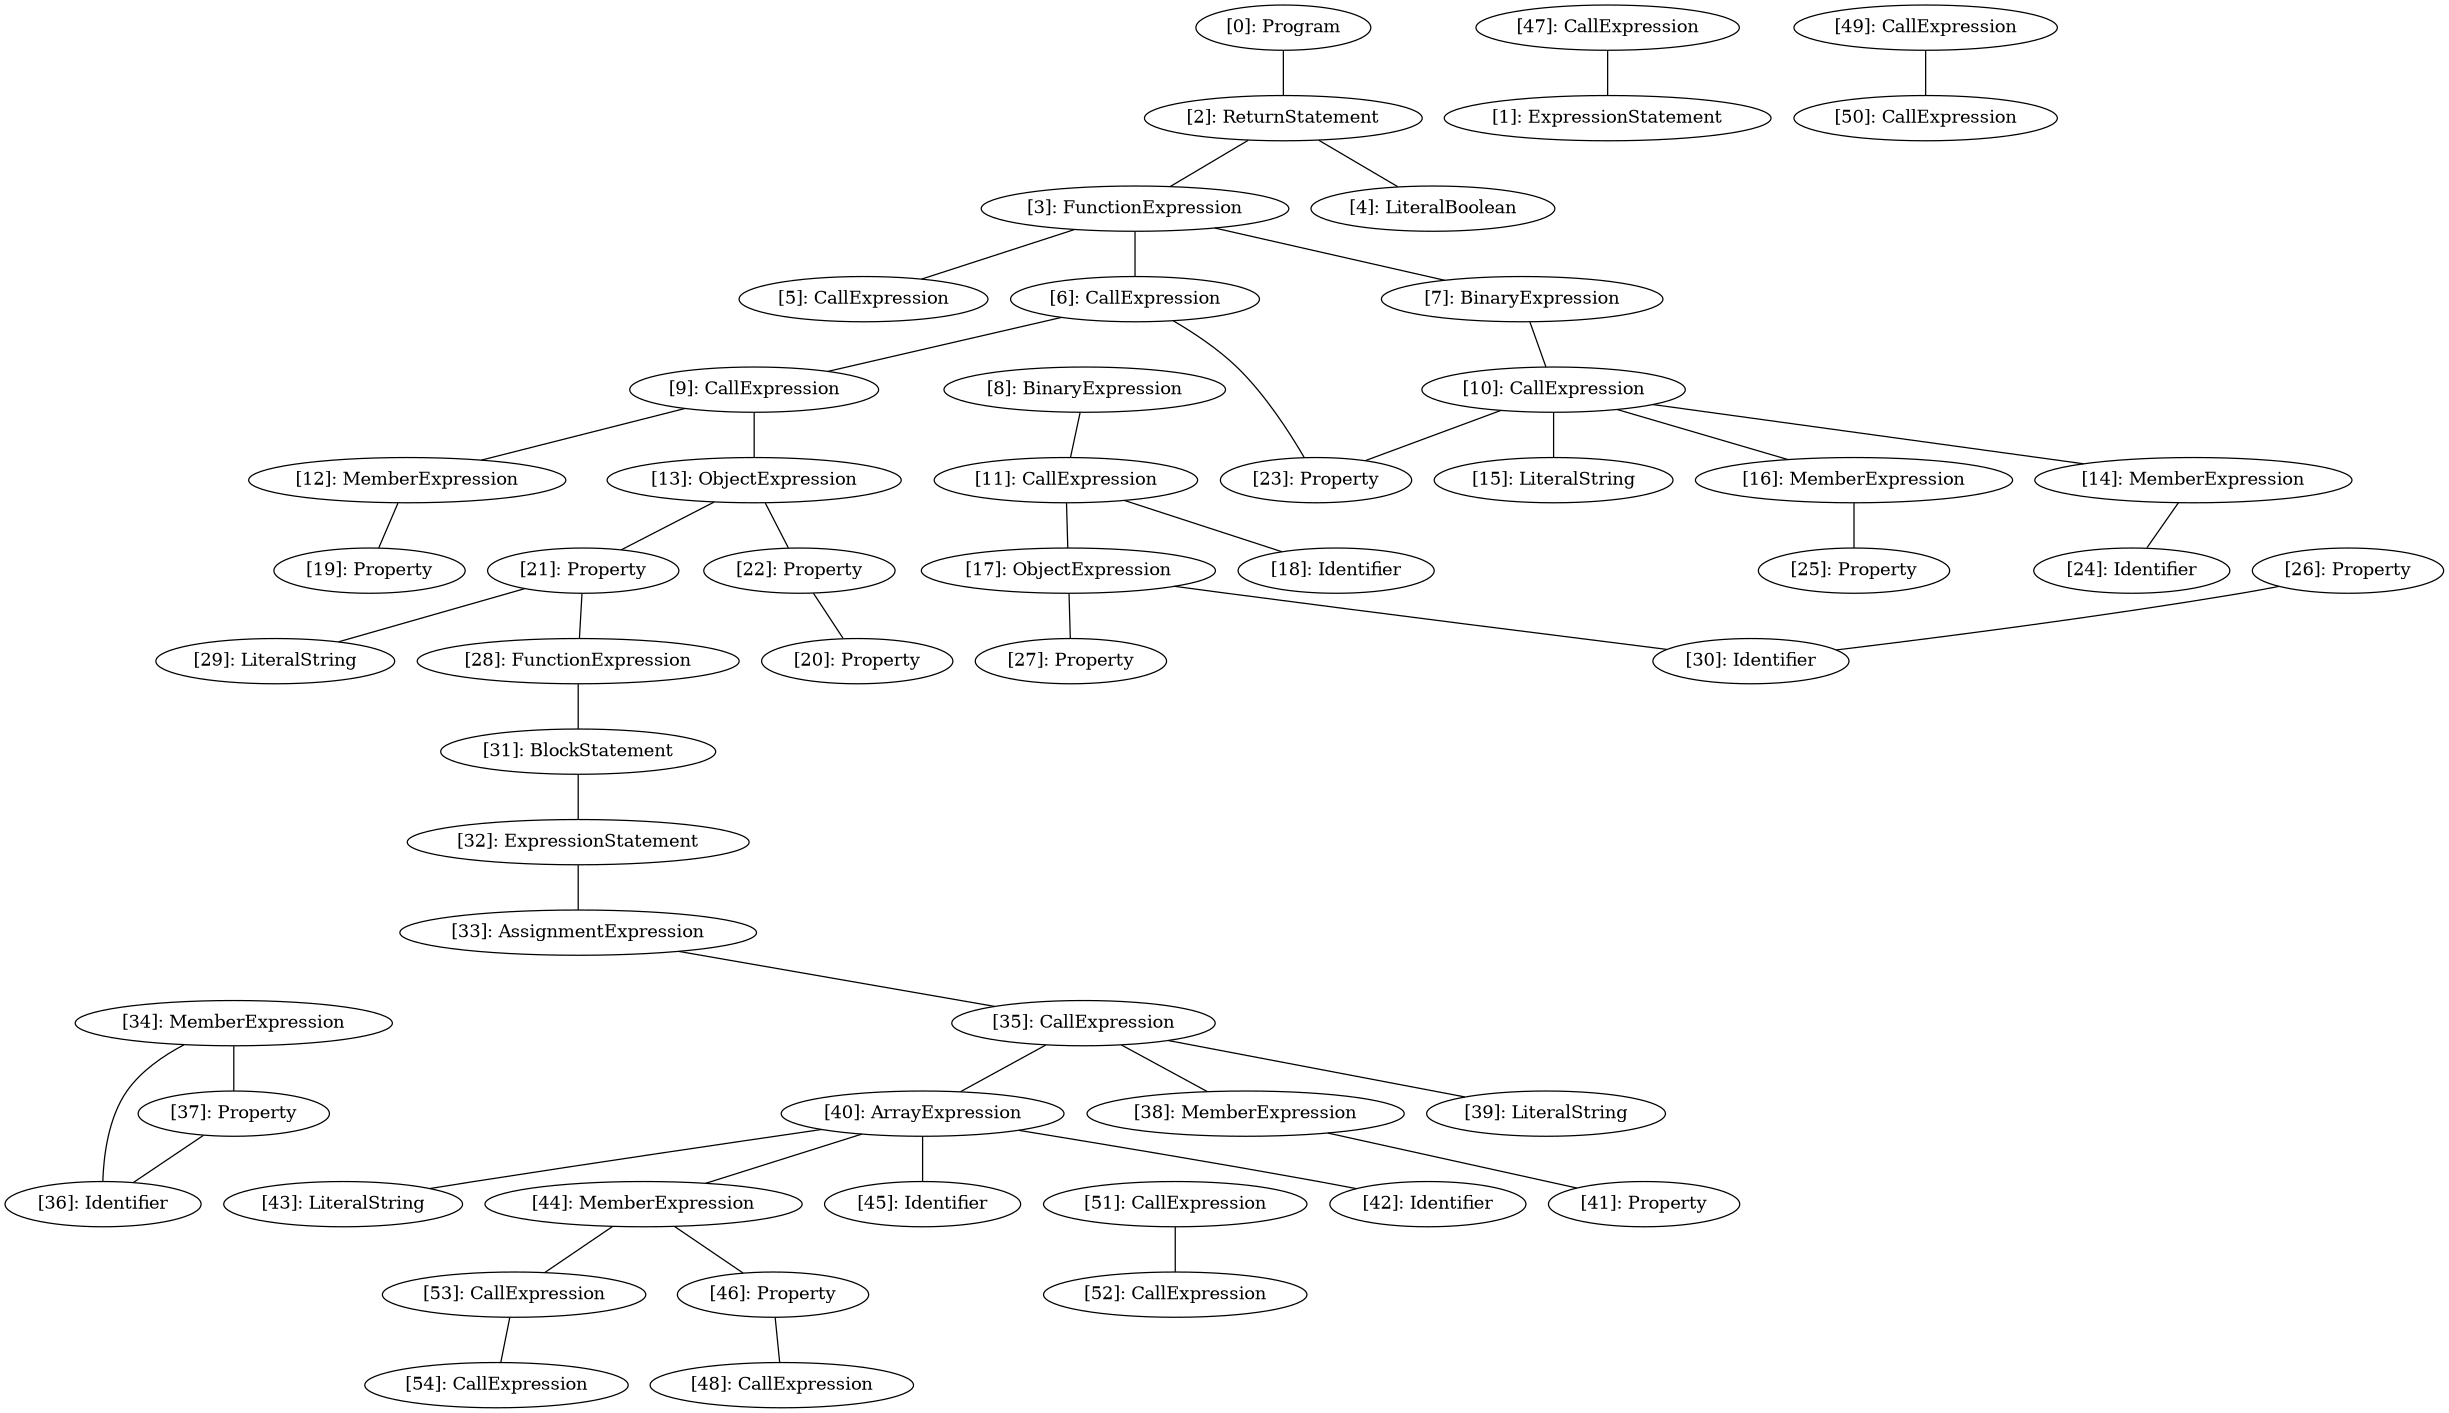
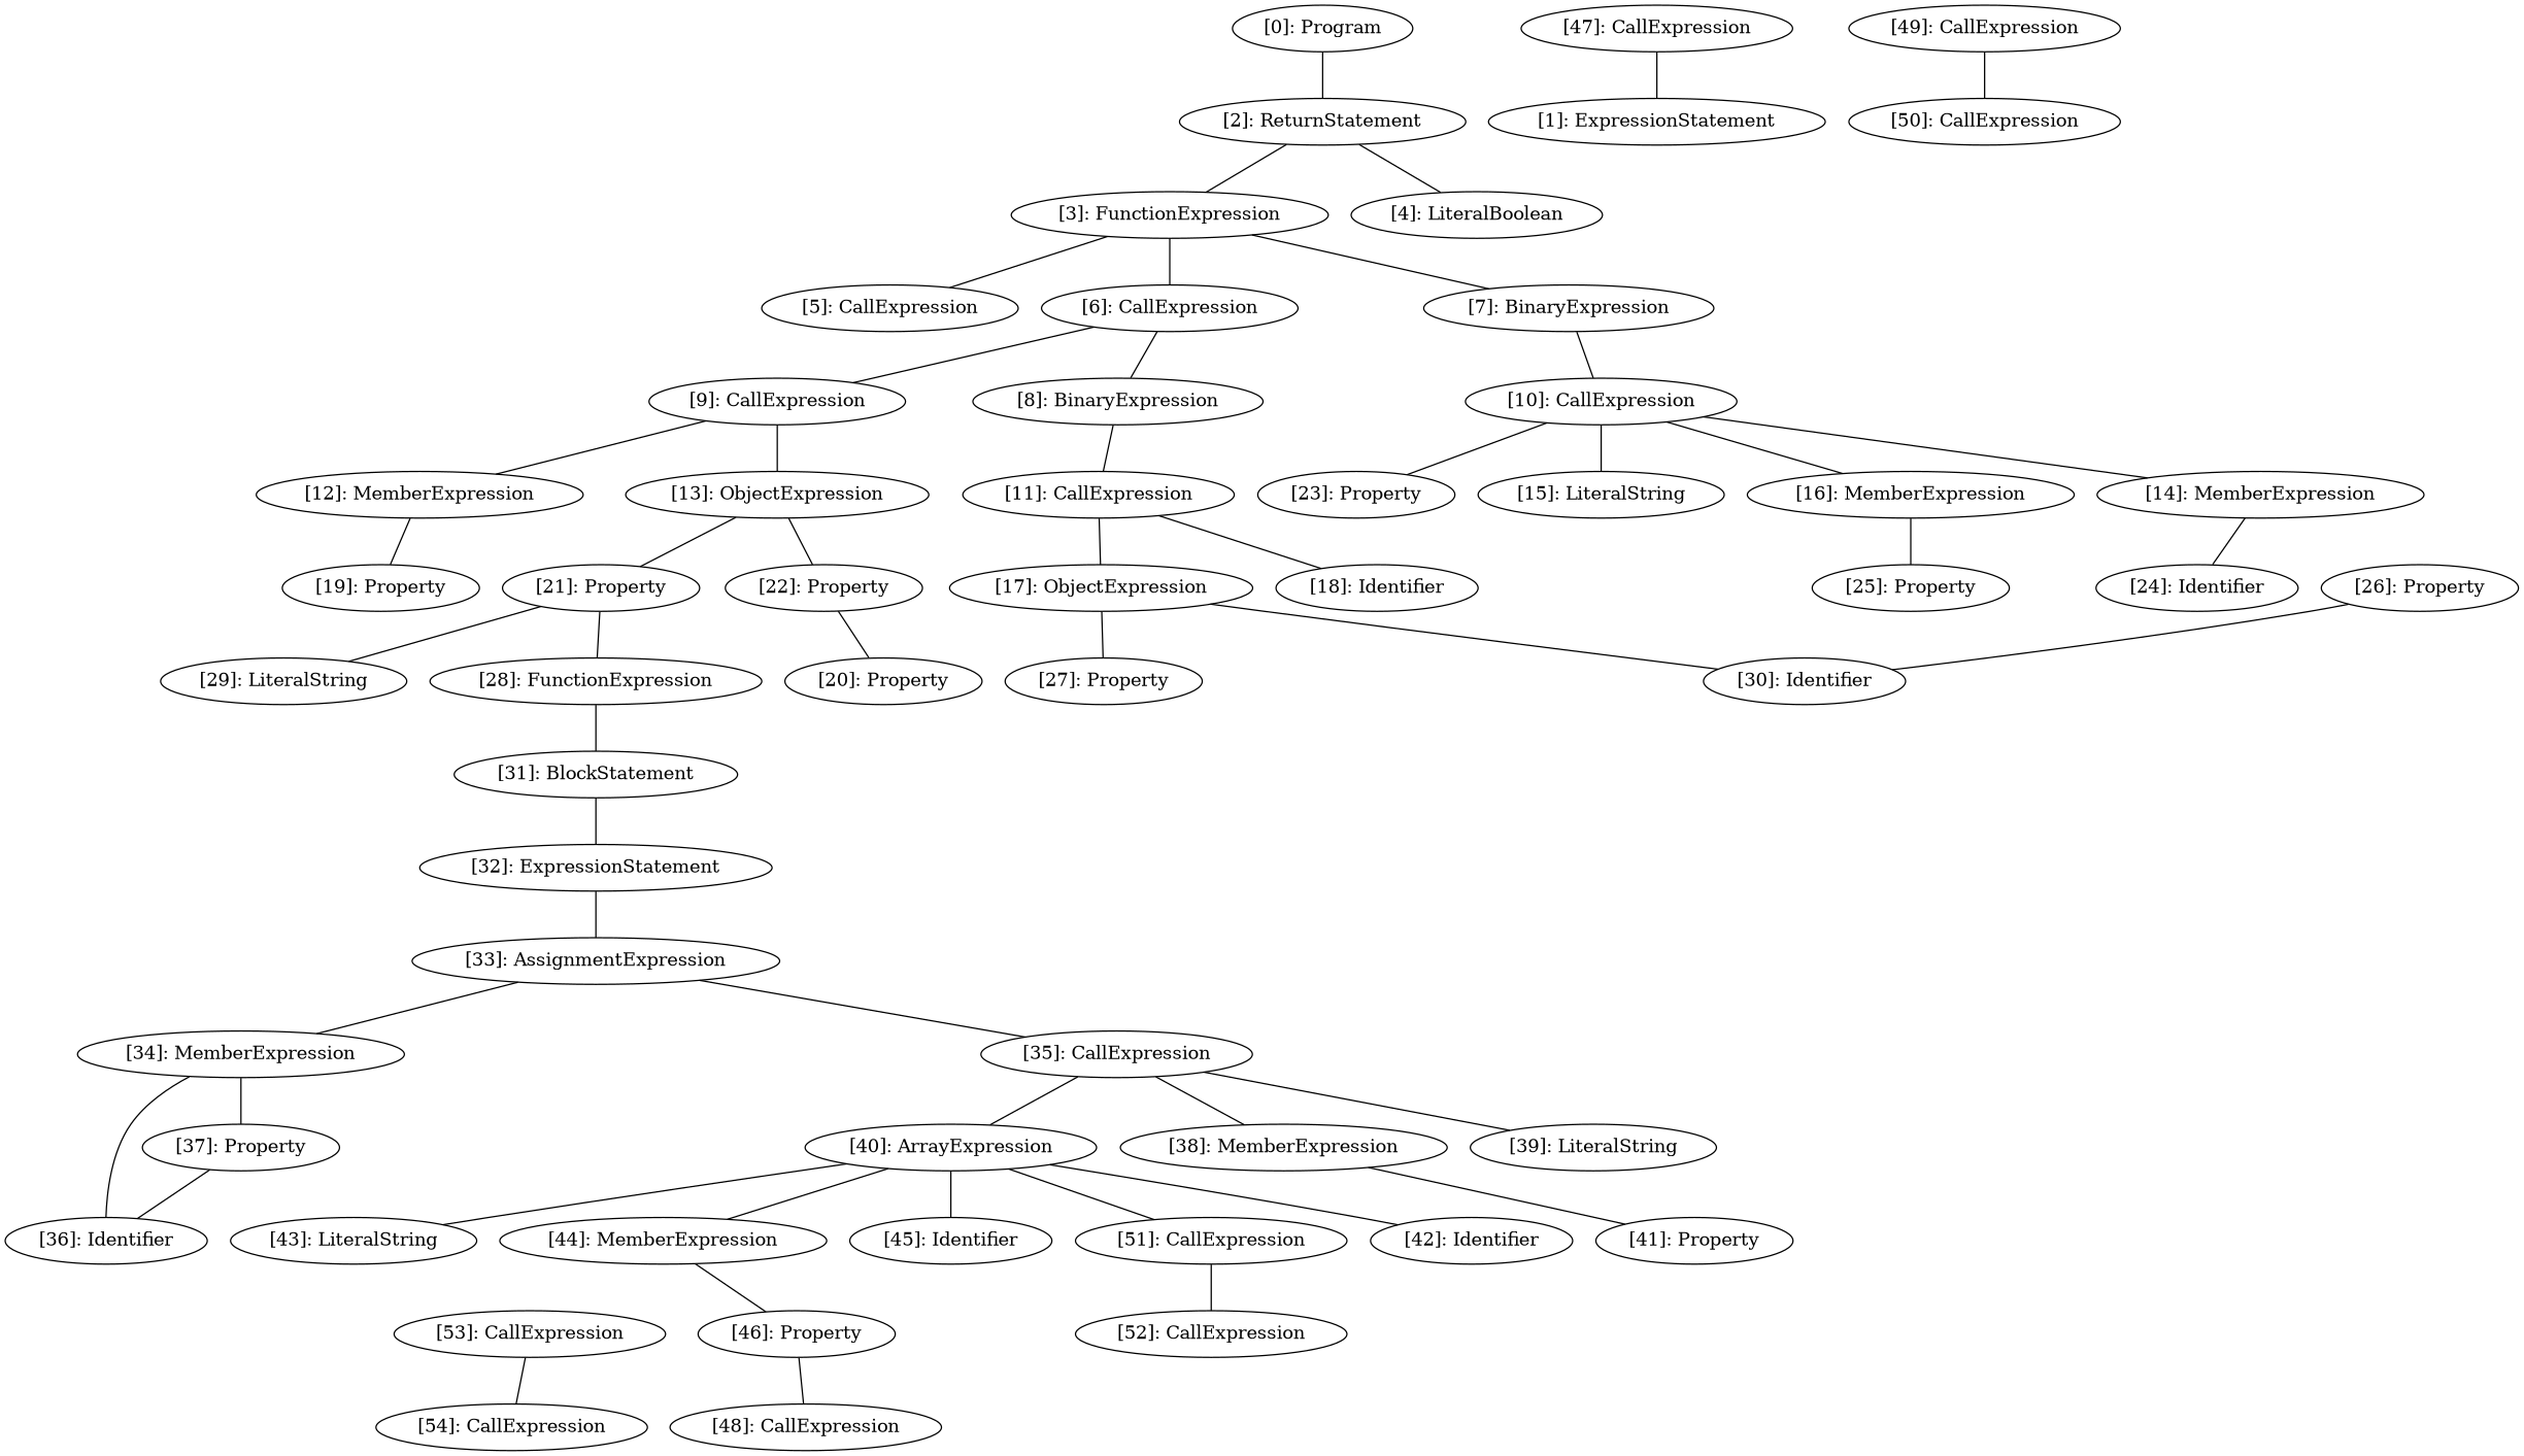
  graph {
    n1 [label="[0]: Program"]
    n2 [label="[2]: ReturnStatement"]
    n3 [label="[1]: ExpressionStatement"]
    n4 [label="[3]: FunctionExpression"]
    n5 [label="[4]: LiteralBoolean"]
    n6 [label="[5]: CallExpression"]
    n7 [label="[6]: CallExpression"]
    n8 [label="[7]: BinaryExpression"]
    n9 [label="[8]: BinaryExpression"]
    n10 [label="[9]: CallExpression"]
    n11 [label="[10]: CallExpression"]
    n12 [label="[11]: CallExpression"]
    n13 [label="[12]: MemberExpression"]
    n14 [label="[13]: ObjectExpression"]
    n15 [label="[14]: MemberExpression"]
    n16 [label="[15]: LiteralString"]
    n17 [label="[16]: MemberExpression"]
    n18 [label="[23]: Property"]
    n19 [label="[17]: ObjectExpression"]
    n20 [label="[18]: Identifier"]
    n21 [label="[19]: Property"]
    n22 [label="[21]: Property"]
    n23 [label="[22]: Property"]
    n24 [label="[24]: Identifier"]
    n25 [label="[25]: Property"]
    n26 [label="[27]: Property"]
    n27 [label="[30]: Identifier"]
    n28 [label="[20]: Property"]
    n29 [label="[28]: FunctionExpression"]
    n30 [label="[29]: LiteralString"]
    n31 [label="[26]: Property"]
    n32 [label="[31]: BlockStatement"]
    n33 [label="[32]: ExpressionStatement"]
    n34 [label="[33]: AssignmentExpression"]
    n35 [label="[34]: MemberExpression"]
    n36 [label="[35]: CallExpression"]
    n37 [label="[36]: Identifier"]
    n38 [label="[37]: Property"]
    n39 [label="[38]: MemberExpression"]
    n40 [label="[39]: LiteralString"]
    n41 [label="[40]: ArrayExpression"]
    n42 [label="[41]: Property"]
    n43 [label="[42]: Identifier"]
    n44 [label="[43]: LiteralString"]
    n45 [label="[44]: MemberExpression"]
    n46 [label="[45]: Identifier"]
    n47 [label="[51]: CallExpression"]
    n48 [label="[49]: CallExpression"]
    n49 [label="[50]: CallExpression"]
    n50 [label="[46]: Property"]
    n51 [label="[53]: CallExpression"]
    n52 [label="[52]: CallExpression"]
    n53 [label="[48]: CallExpression"]
    n54 [label="[54]: CallExpression"]
    n55 [label="[47]: CallExpression"]
    n1 -- n2
    n2 -- n4
    n2 -- n5
    n4 -- n6
    n4 -- n7
    n4 -- n8
-   n7 -- n18
+   n7 -- n9
    n7 -- n10
    n8 -- n11
    n9 -- n12
    n10 -- n13
    n10 -- n14
    n11 -- n15
    n11 -- n16
    n11 -- n17
    n11 -- n18
    n12 -- n19
    n12 -- n20
    n13 -- n21
    n14 -- n22
    n14 -- n23
    n15 -- n24
    n17 -- n25
    n19 -- n26
    n19 -- n27
    n22 -- n29
    n22 -- n30
    n23 -- n28
    n29 -- n32
    n31 -- n27
    n32 -- n33
    n33 -- n34
+   n34 -- n35
    n34 -- n36
    n35 -- n37
    n35 -- n38
    n36 -- n39
    n36 -- n40
    n36 -- n41
    n38 -- n37
    n39 -- n42
    n41 -- n43
    n41 -- n44
    n41 -- n45
    n41 -- n46
+   n41 -- n47
    n45 -- n50
-   n45 -- n51
    n47 -- n52
    n48 -- n49
    n50 -- n53
    n51 -- n54
    n55 -- n3
  }
